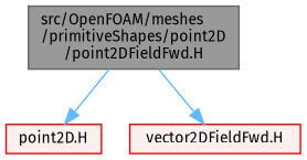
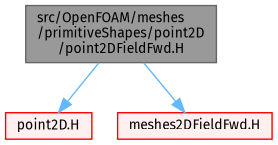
  digraph {
    fontname="Fira Sans"
    node [color=red fillcolor="#FFF0F0" fontname="Fira Sans" fontsize=10 shape=box style=filled]
    edge [color=steelblue1 fontname="Fira Sans" fontsize=10 labelfontname=Helvetica labelfontsize=10 style=solid]
    n1 [color=gray40 fillcolor=grey60 fontcolor=black height=0.2 label="src/OpenFOAM/meshes\l/primitiveShapes/point2D\l/point2DFieldFwd.H" width=0.4]
    n2 [height=0.2 label="point2D.H" width=0.4]
-   n3 [height=0.2 label="vector2DFieldFwd.H" width=0.4]
+   n3 [height=0.2 label="meshes2DFieldFwd.H" width=0.4]
    n1 -> n2
    n1 -> n3
  }
